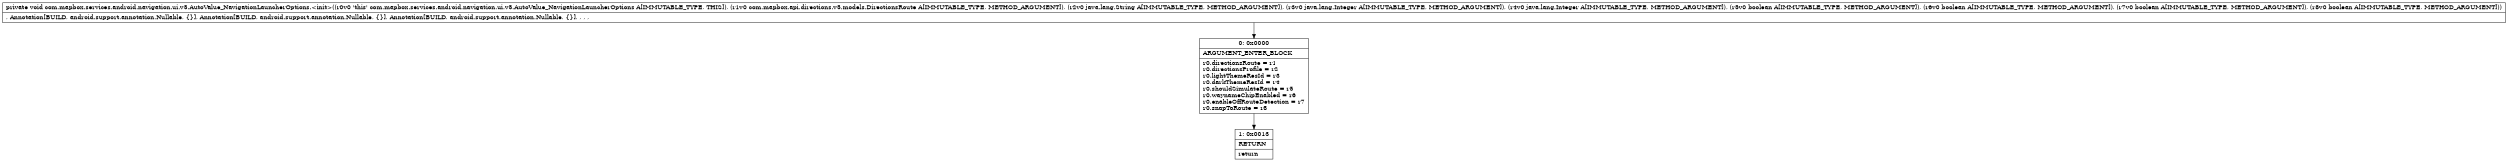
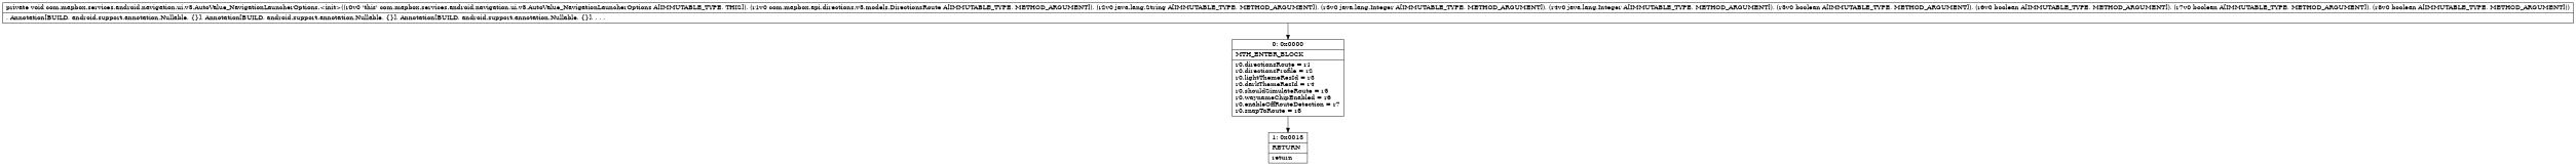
  digraph {
    node [shape=record]
    edge [color=black]
-   n1 [label="{0\:\ 0x0000|ARGUMENT_ENTER_BLOCK\l|r0.directionsRoute = r1\lr0.directionsProfile = r2\lr0.lightThemeResId = r3\lr0.darkThemeResId = r4\lr0.shouldSimulateRoute = r5\lr0.waynameChipEnabled = r6\lr0.enableOffRouteDetection = r7\lr0.snapToRoute = r8\l}"]
+   n1 [label="{0\:\ 0x0000|MTH_ENTER_BLOCK\l|r0.directionsRoute = r1\lr0.directionsProfile = r2\lr0.lightThemeResId = r3\lr0.darkThemeResId = r4\lr0.shouldSimulateRoute = r5\lr0.waynameChipEnabled = r6\lr0.enableOffRouteDetection = r7\lr0.snapToRoute = r8\l}"]
    n2 [label="{1\:\ 0x0013|RETURN\l|return\l}"]
    n3 [label="{private void com.mapbox.services.android.navigation.ui.v5.AutoValue_NavigationLauncherOptions.\<init\>((r0v0 'this' com.mapbox.services.android.navigation.ui.v5.AutoValue_NavigationLauncherOptions A[IMMUTABLE_TYPE, THIS]), (r1v0 com.mapbox.api.directions.v5.models.DirectionsRoute A[IMMUTABLE_TYPE, METHOD_ARGUMENT]), (r2v0 java.lang.String A[IMMUTABLE_TYPE, METHOD_ARGUMENT]), (r3v0 java.lang.Integer A[IMMUTABLE_TYPE, METHOD_ARGUMENT]), (r4v0 java.lang.Integer A[IMMUTABLE_TYPE, METHOD_ARGUMENT]), (r5v0 boolean A[IMMUTABLE_TYPE, METHOD_ARGUMENT]), (r6v0 boolean A[IMMUTABLE_TYPE, METHOD_ARGUMENT]), (r7v0 boolean A[IMMUTABLE_TYPE, METHOD_ARGUMENT]), (r8v0 boolean A[IMMUTABLE_TYPE, METHOD_ARGUMENT]))  | , Annotation[BUILD, android.support.annotation.Nullable, \{\}], Annotation[BUILD, android.support.annotation.Nullable, \{\}], Annotation[BUILD, android.support.annotation.Nullable, \{\}], , , , \l}"]
    n1 -> n2
    n3 -> n1
  }
